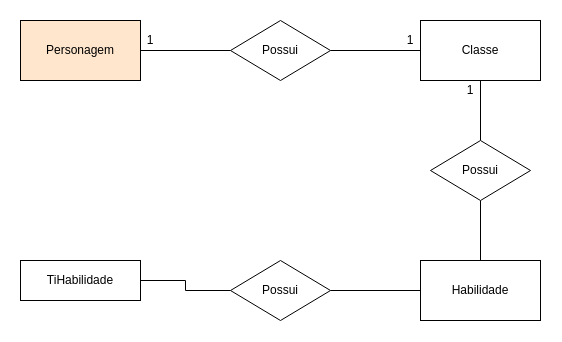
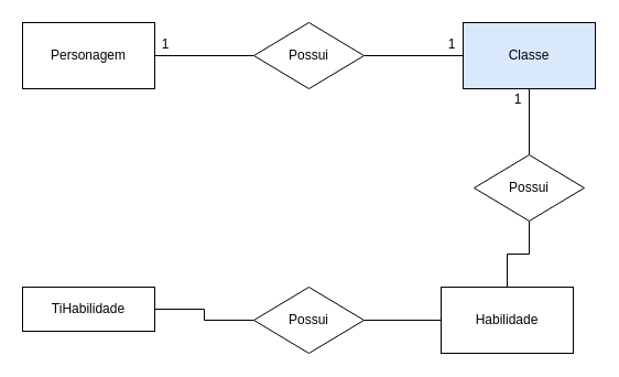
  <mxCell id="0" />
  <mxCell id="1" parent="0" />
  <mxCell id="2" style="edgeStyle=orthogonalEdgeStyle;rounded=0;orthogonalLoop=1;jettySize=auto;html=1;entryX=0;entryY=0.5;entryDx=0;entryDy=0;endArrow=none;endFill=0;" edge="1" parent="1" source="3" target="5"><mxGeometry relative="1" as="geometry" /></mxCell>
- <mxCell id="3" value="&lt;font style=&quot;vertical-align: inherit&quot;&gt;&lt;font style=&quot;vertical-align: inherit&quot;&gt;&lt;font style=&quot;vertical-align: inherit&quot;&gt;&lt;font style=&quot;vertical-align: inherit&quot;&gt;Personagem&lt;/font&gt;&lt;/font&gt;&lt;/font&gt;&lt;/font&gt;" style="rounded=0;whiteSpace=wrap;html=1;fillColor=#ffe6cc;" vertex="1" parent="1"><mxGeometry x="20" y="20" width="120" height="60" as="geometry" /></mxCell>
+ <mxCell id="3" value="&lt;font style=&quot;vertical-align: inherit&quot;&gt;&lt;font style=&quot;vertical-align: inherit&quot;&gt;&lt;font style=&quot;vertical-align: inherit&quot;&gt;&lt;font style=&quot;vertical-align: inherit&quot;&gt;Personagem&lt;/font&gt;&lt;/font&gt;&lt;/font&gt;&lt;/font&gt;" style="rounded=0;whiteSpace=wrap;html=1;" vertex="1" parent="1"><mxGeometry x="20" y="20" width="120" height="60" as="geometry" /></mxCell>
  <mxCell id="4" style="edgeStyle=orthogonalEdgeStyle;rounded=0;orthogonalLoop=1;jettySize=auto;html=1;entryX=0;entryY=0.5;entryDx=0;entryDy=0;endArrow=none;endFill=0;" edge="1" parent="1" source="5" target="7"><mxGeometry relative="1" as="geometry" /></mxCell>
  <mxCell id="5" value="&lt;font style=&quot;vertical-align: inherit&quot;&gt;&lt;font style=&quot;vertical-align: inherit&quot;&gt;Possui&lt;/font&gt;&lt;/font&gt;" style="rhombus;whiteSpace=wrap;html=1;" vertex="1" parent="1"><mxGeometry x="230" y="20" width="100" height="60" as="geometry" /></mxCell>
  <mxCell id="6" style="edgeStyle=orthogonalEdgeStyle;rounded=0;orthogonalLoop=1;jettySize=auto;html=1;entryX=0.5;entryY=0;entryDx=0;entryDy=0;endArrow=none;endFill=0;" edge="1" parent="1" source="7" target="11"><mxGeometry relative="1" as="geometry" /></mxCell>
- <mxCell id="7" value="&lt;font style=&quot;vertical-align: inherit&quot;&gt;&lt;font style=&quot;vertical-align: inherit&quot;&gt;&lt;font style=&quot;vertical-align: inherit&quot;&gt;&lt;font style=&quot;vertical-align: inherit&quot;&gt;&lt;font style=&quot;vertical-align: inherit&quot;&gt;&lt;font style=&quot;vertical-align: inherit&quot;&gt;Classe&lt;/font&gt;&lt;/font&gt;&lt;/font&gt;&lt;/font&gt;&lt;/font&gt;&lt;/font&gt;" style="rounded=0;whiteSpace=wrap;html=1;" vertex="1" parent="1"><mxGeometry x="420" y="20" width="120" height="60" as="geometry" /></mxCell>
+ <mxCell id="7" value="&lt;font style=&quot;vertical-align: inherit&quot;&gt;&lt;font style=&quot;vertical-align: inherit&quot;&gt;&lt;font style=&quot;vertical-align: inherit&quot;&gt;&lt;font style=&quot;vertical-align: inherit&quot;&gt;&lt;font style=&quot;vertical-align: inherit&quot;&gt;&lt;font style=&quot;vertical-align: inherit&quot;&gt;Classe&lt;/font&gt;&lt;/font&gt;&lt;/font&gt;&lt;/font&gt;&lt;/font&gt;&lt;/font&gt;" style="rounded=0;whiteSpace=wrap;html=1;fillColor=#dae8fc;" vertex="1" parent="1"><mxGeometry x="420" y="20" width="120" height="60" as="geometry" /></mxCell>
  <mxCell id="8" value="&lt;font style=&quot;vertical-align: inherit&quot;&gt;&lt;font style=&quot;vertical-align: inherit&quot;&gt;1&lt;/font&gt;&lt;/font&gt;" style="text;html=1;strokeColor=none;fillColor=none;align=center;verticalAlign=middle;whiteSpace=wrap;rounded=0;" vertex="1" parent="1"><mxGeometry x="130" y="30" width="40" height="20" as="geometry" /></mxCell>
  <mxCell id="9" value="&lt;font style=&quot;vertical-align: inherit&quot;&gt;&lt;font style=&quot;vertical-align: inherit&quot;&gt;1&lt;/font&gt;&lt;/font&gt;" style="text;html=1;strokeColor=none;fillColor=none;align=center;verticalAlign=middle;whiteSpace=wrap;rounded=0;" vertex="1" parent="1"><mxGeometry x="390" y="30" width="40" height="20" as="geometry" /></mxCell>
  <mxCell id="10" style="edgeStyle=orthogonalEdgeStyle;rounded=0;orthogonalLoop=1;jettySize=auto;html=1;entryX=0.5;entryY=0;entryDx=0;entryDy=0;endArrow=none;endFill=0;" edge="1" parent="1" source="11" target="13"><mxGeometry relative="1" as="geometry" /></mxCell>
  <mxCell id="11" value="&lt;font style=&quot;vertical-align: inherit&quot;&gt;&lt;font style=&quot;vertical-align: inherit&quot;&gt;Possui&lt;/font&gt;&lt;/font&gt;" style="rhombus;whiteSpace=wrap;html=1;" vertex="1" parent="1"><mxGeometry x="430" y="140" width="100" height="60" as="geometry" /></mxCell>
  <mxCell id="12" style="edgeStyle=orthogonalEdgeStyle;rounded=0;orthogonalLoop=1;jettySize=auto;html=1;entryX=1;entryY=0.5;entryDx=0;entryDy=0;endArrow=none;endFill=0;" edge="1" parent="1" source="13" target="16"><mxGeometry relative="1" as="geometry" /></mxCell>
- <mxCell id="13" value="&lt;font style=&quot;vertical-align: inherit&quot;&gt;&lt;font style=&quot;vertical-align: inherit&quot;&gt;&lt;font style=&quot;vertical-align: inherit&quot;&gt;&lt;font style=&quot;vertical-align: inherit&quot;&gt;&lt;font style=&quot;vertical-align: inherit&quot;&gt;&lt;font style=&quot;vertical-align: inherit&quot;&gt;&lt;font style=&quot;vertical-align: inherit&quot;&gt;&lt;font style=&quot;vertical-align: inherit&quot;&gt;&lt;font style=&quot;vertical-align: inherit&quot;&gt;&lt;font style=&quot;vertical-align: inherit&quot;&gt;&lt;font style=&quot;vertical-align: inherit&quot;&gt;&lt;font style=&quot;vertical-align: inherit&quot;&gt;&lt;font style=&quot;vertical-align: inherit&quot;&gt;&lt;font style=&quot;vertical-align: inherit&quot;&gt;&lt;font style=&quot;vertical-align: inherit&quot;&gt;&lt;font style=&quot;vertical-align: inherit&quot;&gt;&lt;font style=&quot;vertical-align: inherit&quot;&gt;&lt;font style=&quot;vertical-align: inherit&quot;&gt;Habilidade&lt;/font&gt;&lt;/font&gt;&lt;/font&gt;&lt;/font&gt;&lt;/font&gt;&lt;/font&gt;&lt;/font&gt;&lt;/font&gt;&lt;/font&gt;&lt;/font&gt;&lt;/font&gt;&lt;/font&gt;&lt;/font&gt;&lt;/font&gt;&lt;/font&gt;&lt;/font&gt;&lt;/font&gt;&lt;/font&gt;" style="rounded=0;whiteSpace=wrap;html=1;" vertex="1" parent="1"><mxGeometry x="420" y="260" width="120" height="60" as="geometry" /></mxCell>
+ <mxCell id="13" value="&lt;font style=&quot;vertical-align: inherit&quot;&gt;&lt;font style=&quot;vertical-align: inherit&quot;&gt;&lt;font style=&quot;vertical-align: inherit&quot;&gt;&lt;font style=&quot;vertical-align: inherit&quot;&gt;&lt;font style=&quot;vertical-align: inherit&quot;&gt;&lt;font style=&quot;vertical-align: inherit&quot;&gt;&lt;font style=&quot;vertical-align: inherit&quot;&gt;&lt;font style=&quot;vertical-align: inherit&quot;&gt;&lt;font style=&quot;vertical-align: inherit&quot;&gt;&lt;font style=&quot;vertical-align: inherit&quot;&gt;&lt;font style=&quot;vertical-align: inherit&quot;&gt;&lt;font style=&quot;vertical-align: inherit&quot;&gt;&lt;font style=&quot;vertical-align: inherit&quot;&gt;&lt;font style=&quot;vertical-align: inherit&quot;&gt;&lt;font style=&quot;vertical-align: inherit&quot;&gt;&lt;font style=&quot;vertical-align: inherit&quot;&gt;&lt;font style=&quot;vertical-align: inherit&quot;&gt;&lt;font style=&quot;vertical-align: inherit&quot;&gt;Habilidade&lt;/font&gt;&lt;/font&gt;&lt;/font&gt;&lt;/font&gt;&lt;/font&gt;&lt;/font&gt;&lt;/font&gt;&lt;/font&gt;&lt;/font&gt;&lt;/font&gt;&lt;/font&gt;&lt;/font&gt;&lt;/font&gt;&lt;/font&gt;&lt;/font&gt;&lt;/font&gt;&lt;/font&gt;&lt;/font&gt;" style="rounded=0;whiteSpace=wrap;html=1;" vertex="1" parent="1"><mxGeometry x="400" y="260" width="120" height="60" as="geometry" /></mxCell>
  <mxCell id="14" value="&lt;font style=&quot;vertical-align: inherit&quot;&gt;&lt;font style=&quot;vertical-align: inherit&quot;&gt;&lt;font style=&quot;vertical-align: inherit&quot;&gt;&lt;font style=&quot;vertical-align: inherit&quot;&gt;1&lt;/font&gt;&lt;/font&gt;&lt;/font&gt;&lt;/font&gt;" style="text;html=1;strokeColor=none;fillColor=none;align=center;verticalAlign=middle;whiteSpace=wrap;rounded=0;" vertex="1" parent="1"><mxGeometry x="450" y="80" width="40" height="20" as="geometry" /></mxCell>
  <mxCell id="15" style="edgeStyle=orthogonalEdgeStyle;rounded=0;orthogonalLoop=1;jettySize=auto;html=1;entryX=1;entryY=0.5;entryDx=0;entryDy=0;endArrow=none;endFill=0;" edge="1" parent="1" source="16" target="17"><mxGeometry relative="1" as="geometry" /></mxCell>
  <mxCell id="16" value="&lt;font style=&quot;vertical-align: inherit&quot;&gt;&lt;font style=&quot;vertical-align: inherit&quot;&gt;Possui&lt;/font&gt;&lt;/font&gt;" style="rhombus;whiteSpace=wrap;html=1;" vertex="1" parent="1"><mxGeometry x="230" y="260" width="100" height="60" as="geometry" /></mxCell>
  <mxCell id="17" value="&lt;font style=&quot;vertical-align: inherit&quot;&gt;&lt;font style=&quot;vertical-align: inherit&quot;&gt;&lt;font style=&quot;vertical-align: inherit&quot;&gt;&lt;font style=&quot;vertical-align: inherit&quot;&gt;&lt;font style=&quot;vertical-align: inherit&quot;&gt;&lt;font style=&quot;vertical-align: inherit&quot;&gt;&lt;font style=&quot;vertical-align: inherit&quot;&gt;&lt;font style=&quot;vertical-align: inherit&quot;&gt;&lt;font style=&quot;vertical-align: inherit&quot;&gt;&lt;font style=&quot;vertical-align: inherit&quot;&gt;&lt;font style=&quot;vertical-align: inherit&quot;&gt;&lt;font style=&quot;vertical-align: inherit&quot;&gt;&lt;font style=&quot;vertical-align: inherit&quot;&gt;&lt;font style=&quot;vertical-align: inherit&quot;&gt;&lt;font style=&quot;vertical-align: inherit&quot;&gt;&lt;font style=&quot;vertical-align: inherit&quot;&gt;&lt;font style=&quot;vertical-align: inherit&quot;&gt;&lt;font style=&quot;vertical-align: inherit&quot;&gt;TiHabilidade&lt;/font&gt;&lt;/font&gt;&lt;/font&gt;&lt;/font&gt;&lt;/font&gt;&lt;/font&gt;&lt;/font&gt;&lt;/font&gt;&lt;/font&gt;&lt;/font&gt;&lt;/font&gt;&lt;/font&gt;&lt;/font&gt;&lt;/font&gt;&lt;/font&gt;&lt;/font&gt;&lt;/font&gt;&lt;/font&gt;" style="rounded=0;whiteSpace=wrap;html=1;" vertex="1" parent="1"><mxGeometry x="20" y="260" width="120" height="40" as="geometry" /></mxCell>
